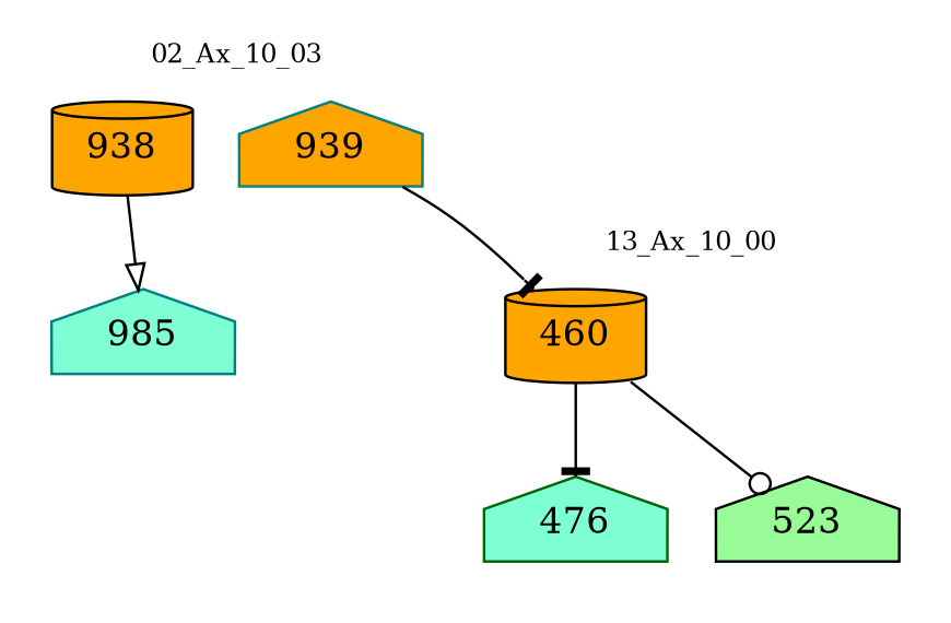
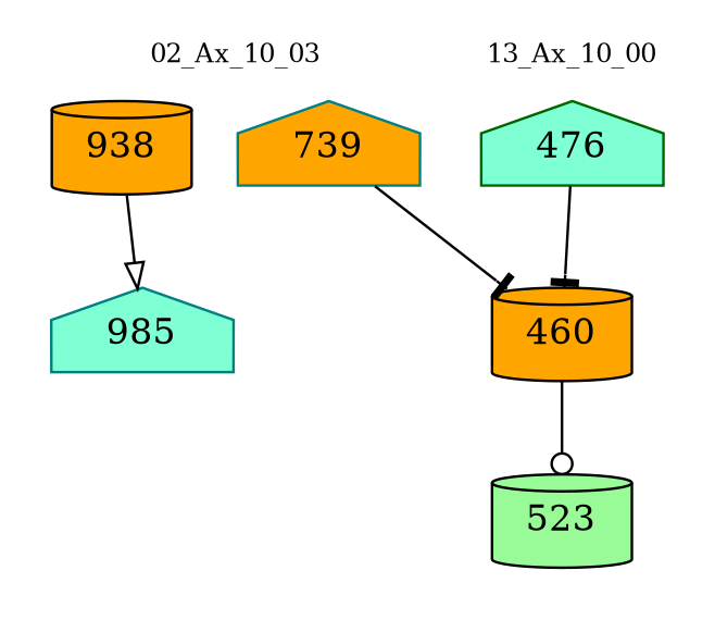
  digraph {
    fontname="DejaVu Serif"
    node [color=black fillcolor=orange fontname="DejaVu Serif" shape=house style=filled]
    edge [arrowhead=tee color=black fontname="DejaVu Serif"]
-   n1 [color=teal label=939]
+   n1 [color=teal label=739]
    n2 [label=938 shape=cylinder]
    n3 [color=teal fillcolor=aquamarine label=985]
    n4 [color=darkgreen fillcolor=aquamarine label=476]
    n5 [label=460 shape=cylinder]
-   n6 [fillcolor=palegreen label=523]
+   n6 [fillcolor=palegreen label=523 shape=cylinder]
    subgraph cluster_1 {
      color=white
      fontsize=10
      label="02_Ax_10_03"
      n1
      n2
      n3
    }
    subgraph cluster_2 {
      color=white
      fontsize=10
      label="13_Ax_10_00"
      n4
      n5
      n6
    }
    n1 -> n5
    n2 -> n3 [arrowhead=onormal]
-   n5 -> n4
+   n4 -> n5
    n5 -> n6 [arrowhead=odot]
  }
